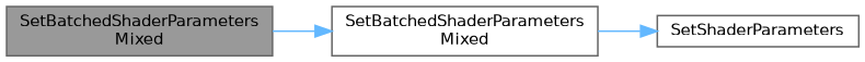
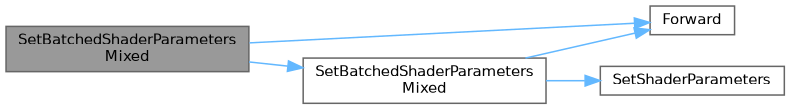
  digraph {
    rankdir=LR
    node [color=grey40 fillcolor=white fontname=Helvetica fontsize=10 shape=box style=filled]
    edge [color=steelblue1 fontname=Helvetica fontsize=10 labelfontname=Helvetica labelfontsize=10 style=solid]
    n1 [color=gray40 fillcolor=grey60 fontcolor=black height=0.2 label="SetBatchedShaderParameters\lMixed" width=0.4]
+   n2 [height=0.2 label=Forward width=0.4]
    n3 [height=0.2 label="SetBatchedShaderParameters\lMixed" width=0.4]
    n4 [height=0.2 label=SetShaderParameters width=0.4]
+   n1 -> n2
    n1 -> n3
+   n3 -> n2
    n3 -> n4
  }
